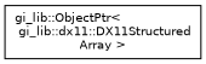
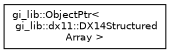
  digraph {
    rankdir=LR
-   n1 [color=black fillcolor=white fontname=Helvetica fontsize=10 height=0.2 label="gi_lib::ObjectPtr\<\l gi_lib::dx11::DX11Structured\lArray \>" shape=record style=filled width=0.4]
+   n1 [color=black fillcolor=white fontname=Helvetica fontsize=10 height=0.2 label="gi_lib::ObjectPtr\<\l gi_lib::dx11::DX14Structured\lArray \>" shape=record style=filled width=0.4]
  }
